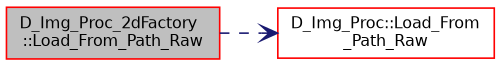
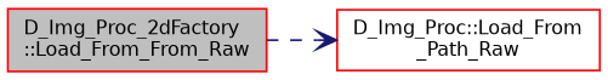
  digraph {
    rankdir=LR
    node [color=red fontname=Helvetica fontsize=10 shape=record style=filled]
-   n1 [fillcolor=grey75 fontcolor=black height=0.2 label="D_Img_Proc_2dFactory\l::Load_From_Path_Raw" width=0.4]
+   n1 [fillcolor=grey75 fontcolor=black height=0.2 label="D_Img_Proc_2dFactory\l::Load_From_From_Raw" width=0.4]
    n2 [fillcolor=white height=0.2 label="D_Img_Proc::Load_From\l_Path_Raw" width=0.4]
    n1 -> n2 [color=midnightblue fontname=Helvetica fontsize=10 labelfontname=Helvetica labelfontsize=10 style=dashed arrowhead=vee]
  }
